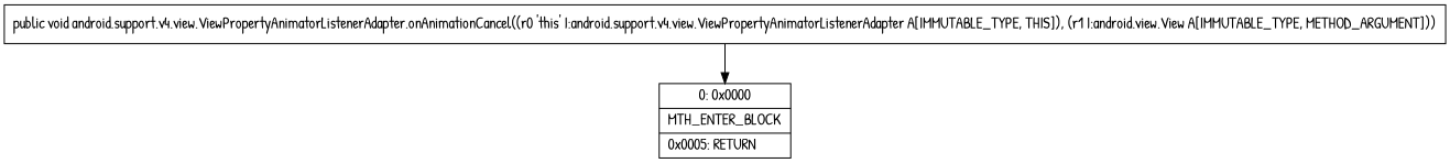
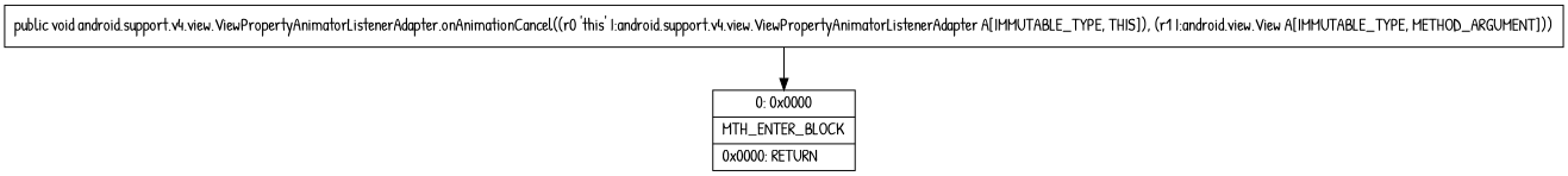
  digraph {
    fontname="Patrick Hand"
    node [shape=record fontname="Patrick Hand"]
-   n1 [label="{0\:\ 0x0000|MTH_ENTER_BLOCK\l|0x0005: RETURN   \l}"]
+   n1 [label="{0\:\ 0x0000|MTH_ENTER_BLOCK\l|0x0000: RETURN   \l}"]
    n2 [label="{public void android.support.v4.view.ViewPropertyAnimatorListenerAdapter.onAnimationCancel((r0 'this' I:android.support.v4.view.ViewPropertyAnimatorListenerAdapter A[IMMUTABLE_TYPE, THIS]), (r1 I:android.view.View A[IMMUTABLE_TYPE, METHOD_ARGUMENT])) }"]
    n2 -> n1 [fontname="Patrick Hand"]
  }
